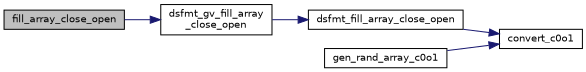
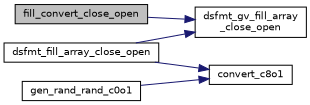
  digraph {
    rankdir=LR
    node [color=black fillcolor=white fontname=Helvetica fontsize=10 shape=record style=filled]
    edge [color=midnightblue fontname=Helvetica fontsize=10 labelfontname=Helvetica labelfontsize=10 style=solid]
-   n1 [fillcolor=grey75 fontcolor=black height=0.2 label=fill_array_close_open width=0.4]
+   n1 [fillcolor=grey75 fontcolor=black height=0.2 label=fill_convert_close_open width=0.4]
    n2 [height=0.2 label="dsfmt_gv_fill_array\l_close_open" width=0.4]
    n3 [height=0.2 label=dsfmt_fill_array_close_open width=0.4]
-   n4 [height=0.2 label=convert_c0o1 width=0.4]
-   n5 [height=0.2 label=gen_rand_array_c0o1 width=0.4]
+   n4 [height=0.2 label=convert_c8o1 width=0.4]
+   n5 [height=0.2 label=gen_rand_rand_c0o1 width=0.4]
    n1 -> n2
-   n2 -> n3
+   n3 -> n2
    n3 -> n4
    n5 -> n4
  }
